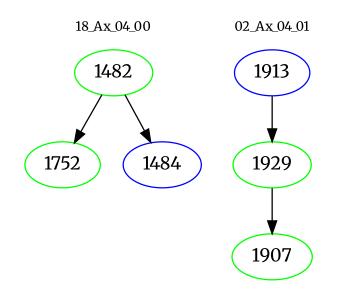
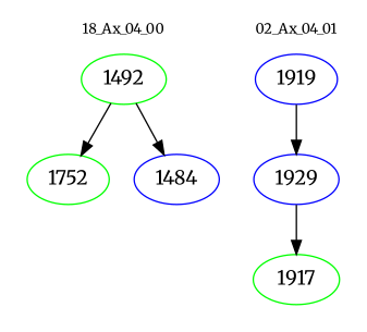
  digraph {
    fontname=Merriweather
    node [color=green fontname=Merriweather]
    edge [color=black fontname=Merriweather]
-   n1 [label=1482]
+   n1 [label=1492]
    n2 [label=1752]
    n3 [color=blue label=1484]
-   n4 [label=1929]
-   n5 [color=blue label=1913]
-   n6 [label=1907]
+   n4 [color=blue label=1929]
+   n5 [color=blue label=1919]
+   n6 [label=1917]
    subgraph cluster_1 {
      color=white
      fontsize=10
      label="18_Ax_04_00"
      n1
      n2
      n3
    }
    subgraph cluster_2 {
      color=white
      fontsize=10
      label="02_Ax_04_01"
      n4
      n5
      n6
    }
    n1 -> n2
    n1 -> n3
    n4 -> n6
    n5 -> n4
  }
